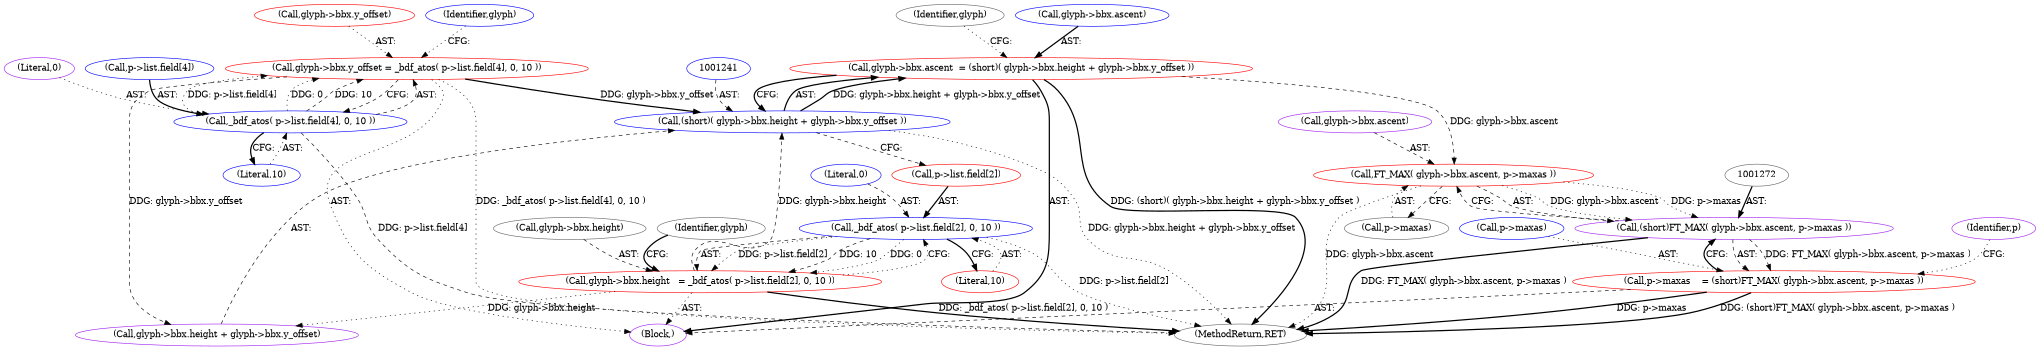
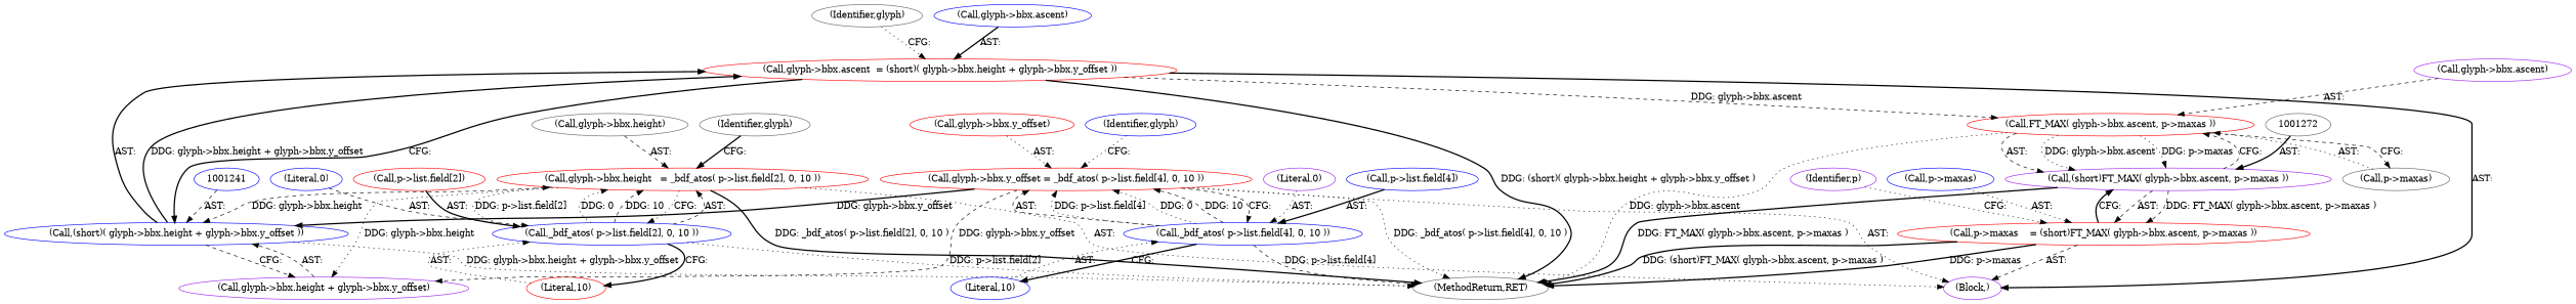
  digraph {
    node [color=blue]
    edge [style=dotted]
    n1 [color=red label="(Call,glyph->bbx.ascent  = (short)( glyph->bbx.height + glyph->bbx.y_offset ))"]
    n2 [label="(Call,(short)( glyph->bbx.height + glyph->bbx.y_offset ))"]
    n3 [color=red label="(Call,FT_MAX( glyph->bbx.ascent, p->maxas ))"]
    n4 [color=purple label="(Block,)"]
    n5 [color=gray40 label="(MethodReturn,RET)"]
    n6 [color=purple label="(Call,glyph->bbx.height + glyph->bbx.y_offset)"]
    n7 [color=purple label="(Call,(short)FT_MAX( glyph->bbx.ascent, p->maxas ))"]
    n8 [color=gray40 label="(Call,p->maxas)"]
    n9 [color=red label="(Call,glyph->bbx.height   = _bdf_atos( p->list.field[2], 0, 10 ))"]
    n10 [label="(Call,_bdf_atos( p->list.field[2], 0, 10 ))"]
    n11 [color=red label="(Literal,10)"]
    n12 [color=red label="(Call,glyph->bbx.y_offset = _bdf_atos( p->list.field[4], 0, 10 ))"]
    n13 [label="(Call,_bdf_atos( p->list.field[4], 0, 10 ))"]
    n14 [label="(Literal,10)"]
    n15 [color=red label="(Call,p->maxas    = (short)FT_MAX( glyph->bbx.ascent, p->maxas ))"]
    n16 [color=red label="(Call,glyph->bbx.y_offset)"]
    n17 [color=purple label="(Literal,0)"]
    n18 [color=purple label="(Identifier,p)"]
    n19 [label="(Literal,0)"]
    n20 [label="(Identifier,glyph)"]
    n21 [label="(Call,p->list.field[4])"]
    n22 [label="(Call,p->maxas)"]
    n23 [color=purple label="(Call,glyph->bbx.ascent)"]
    n24 [color=gray40 label="(Identifier,glyph)"]
    n25 [color=gray40 label="(Call,glyph->bbx.height)"]
    n26 [color=red label="(Call,p->list.field[2])"]
    n27 [label="(Call,glyph->bbx.ascent)"]
    n28 [color=gray40 label="(Identifier,glyph)"]
    1001241
    1001272 [color=gray40]
    n1 -> n2 [label="CFG: " style=bold]
    n1 -> n3 [label="DDG: glyph->bbx.ascent" style=dashed]
    n1 -> n4 [label="AST: " style=bold]
    n1 -> n5 [label="DDG: (short)( glyph->bbx.height + glyph->bbx.y_offset )" style=bold]
    n2 -> n1 [label="AST: " style=bold]
    n2 -> n1 [label="DDG: glyph->bbx.height + glyph->bbx.y_offset" style=bold]
    n2 -> n5 [label="DDG: glyph->bbx.height + glyph->bbx.y_offset"]
-   n2 -> n26 [label="CFG: " style=dashed]
+   n2 -> n6 [label="CFG: " style=dashed]
    n3 -> n5 [label="DDG: glyph->bbx.ascent"]
    n3 -> n7 [label="AST: " style=dashed]
    n3 -> n7 [label="DDG: glyph->bbx.ascent"]
    n3 -> n7 [label="DDG: p->maxas"]
    n3 -> n8 [label="CFG: " style=dashed]
    n6 -> n2 [label="AST: " style=dashed]
    n7 -> n3 [label="CFG: " style=dashed]
    n7 -> n5 [label="DDG: FT_MAX( glyph->bbx.ascent, p->maxas )" style=bold]
    n7 -> n15 [label="AST: " style=dashed]
    n7 -> n15 [label="DDG: FT_MAX( glyph->bbx.ascent, p->maxas )" style=dashed]
    n8 -> n3 [label="AST: "]
    n9 -> n2 [label="DDG: glyph->bbx.height" style=dashed]
    n9 -> n4 [label="AST: "]
    n9 -> n5 [label="DDG: _bdf_atos( p->list.field[2], 0, 10 )" style=bold]
    n9 -> n6 [label="DDG: glyph->bbx.height"]
    n9 -> n10 [label="CFG: "]
    n10 -> n5 [label="DDG: p->list.field[2]"]
    n10 -> n9 [label="AST: " style=dashed]
    n10 -> n9 [label="DDG: p->list.field[2]"]
    n10 -> n9 [label="DDG: 0"]
    n10 -> n9 [label="DDG: 10" style=dashed]
    n10 -> n11 [label="CFG: " style=bold]
    n11 -> n10 [label="AST: "]
    n12 -> n2 [label="DDG: glyph->bbx.y_offset" style=bold]
    n12 -> n4 [label="AST: "]
    n12 -> n5 [label="DDG: _bdf_atos( p->list.field[4], 0, 10 )"]
    n12 -> n6 [label="DDG: glyph->bbx.y_offset" style=dashed]
    n12 -> n13 [label="CFG: " style=dashed]
    n13 -> n5 [label="DDG: p->list.field[4]" style=dashed]
    n13 -> n12 [label="AST: " style=dashed]
    n13 -> n12 [label="DDG: p->list.field[4]"]
    n13 -> n12 [label="DDG: 0"]
    n13 -> n12 [label="DDG: 10" style=dashed]
    n13 -> n14 [label="CFG: " style=bold]
    n14 -> n13 [label="AST: "]
    n15 -> n4 [label="AST: " style=dashed]
    n15 -> n5 [label="DDG: p->maxas" style=bold]
    n15 -> n5 [label="DDG: (short)FT_MAX( glyph->bbx.ascent, p->maxas )" style=bold]
    n15 -> n7 [label="CFG: " style=bold]
    n16 -> n12 [label="AST: "]
    n17 -> n13 [label="AST: "]
    n18 -> n15 [label="CFG: "]
    n19 -> n10 [label="AST: " style=dashed]
    n20 -> n12 [label="CFG: "]
    n21 -> n13 [label="AST: " style=bold]
    n22 -> n15 [label="AST: "]
    n23 -> n3 [label="AST: " style=dashed]
    n24 -> n1 [label="CFG: "]
    n25 -> n9 [label="AST: " style=dashed]
    n26 -> n10 [label="AST: " style=bold]
    n27 -> n1 [label="AST: " style=bold]
    n28 -> n9 [label="CFG: " style=bold]
    1001241 -> n2 [label="AST: " style=dashed]
    1001272 -> n7 [label="AST: " style=bold]
  }
